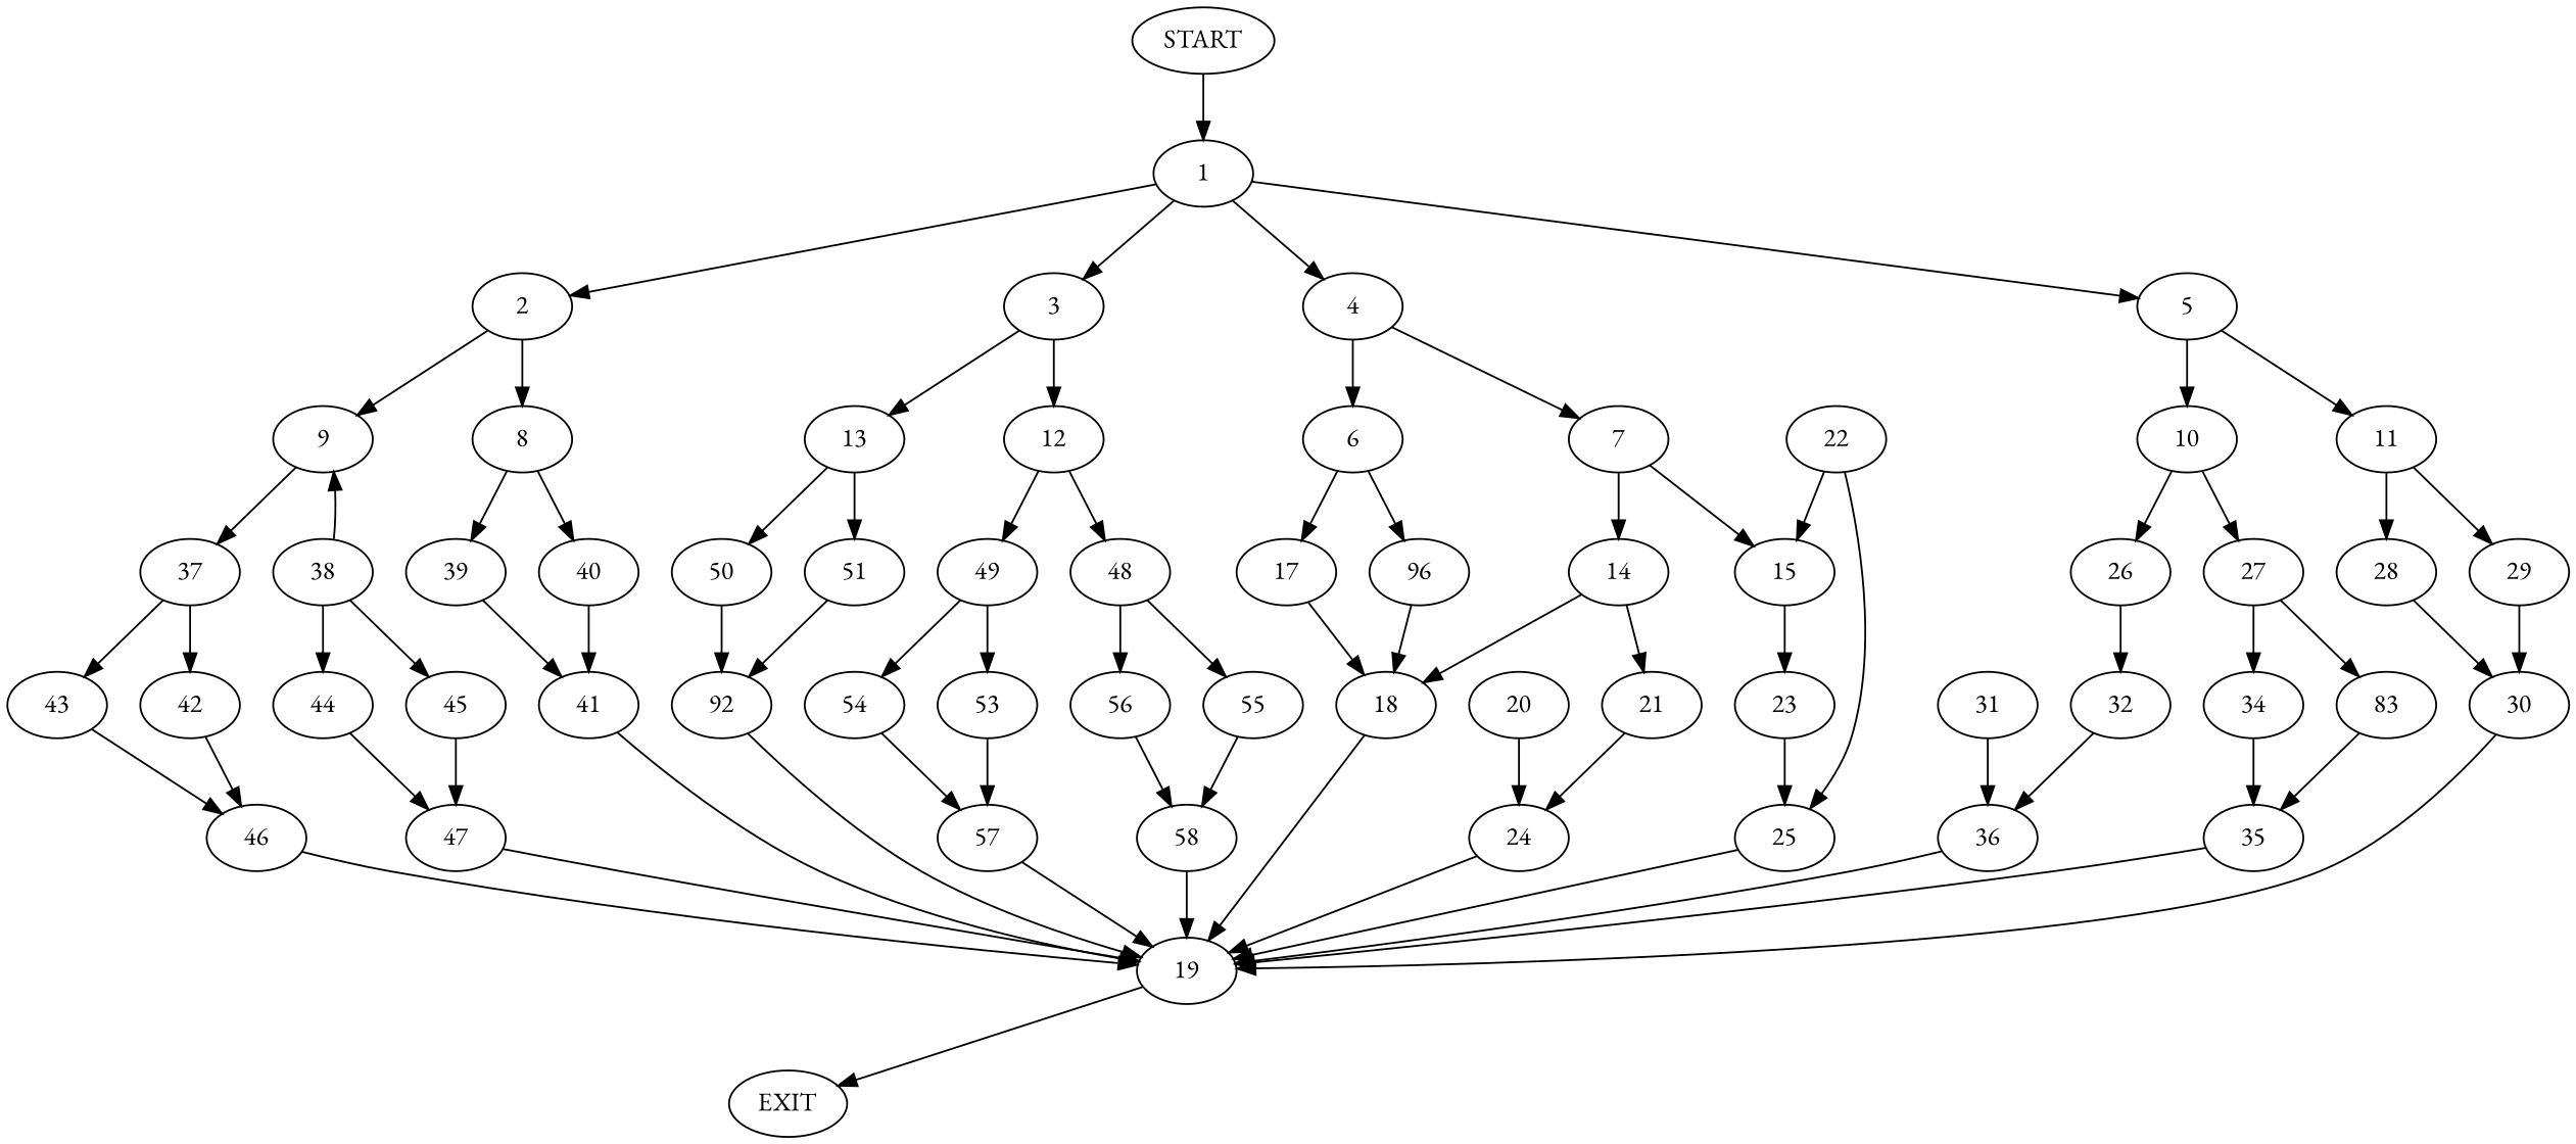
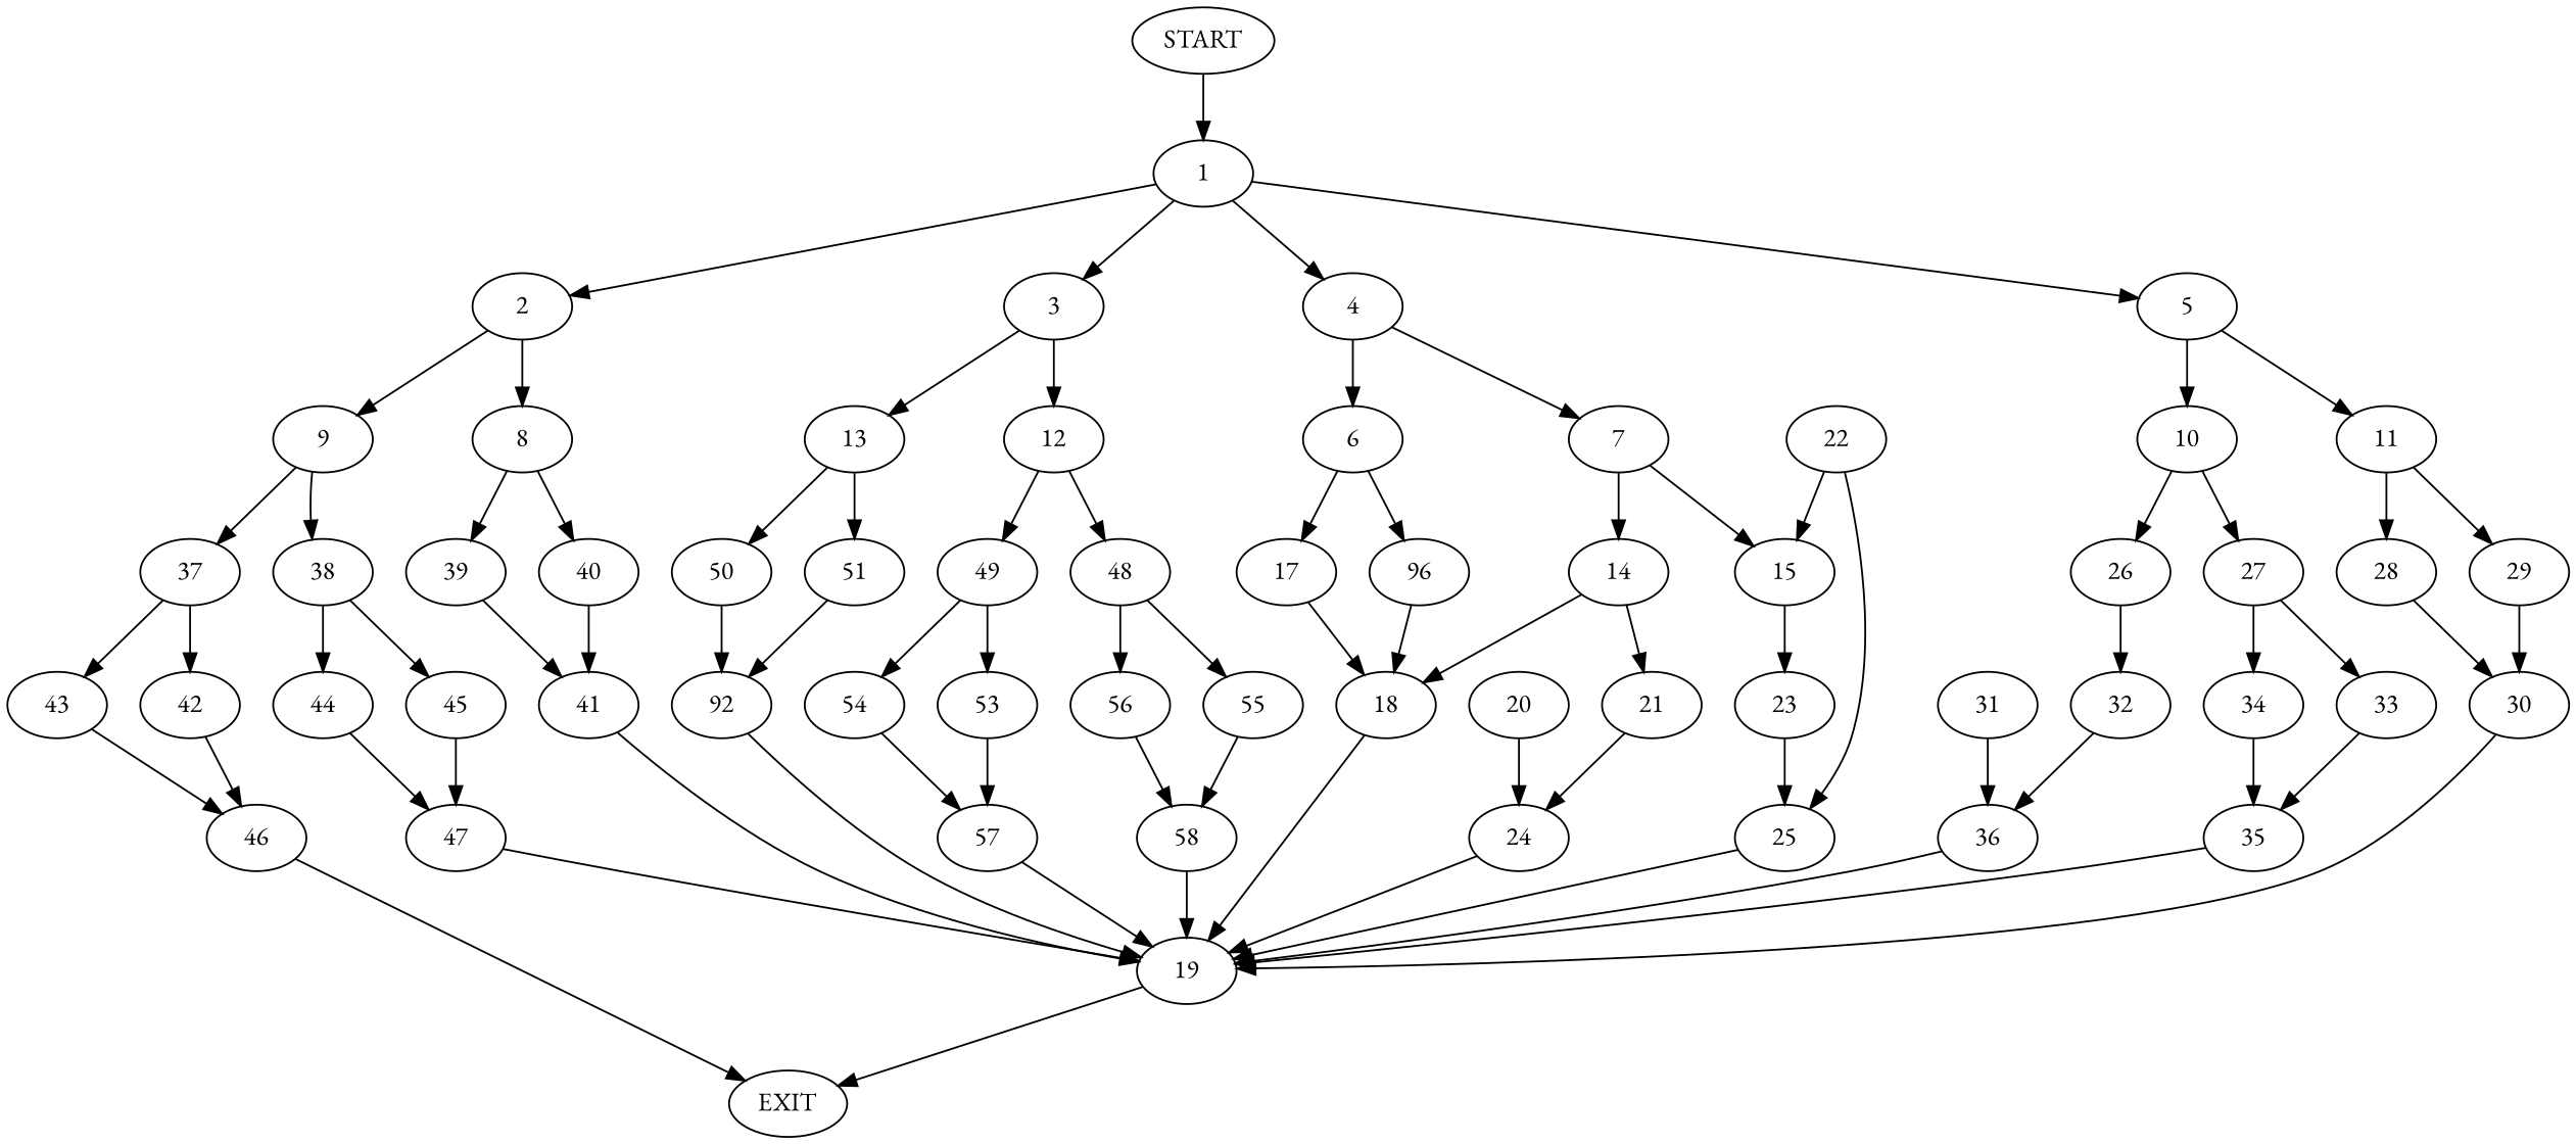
  digraph {
    fontname="EB Garamond"
    node [fontname="EB Garamond"]
    edge [fontname="EB Garamond"]
    n1 [label=START]
    1
    2
    3
    4
    5
    n7 [label=EXIT]
    8
    9
    12
    13
    6
    7
    10
    11
    39
    40
    37
    38
    48
    49
    50
    51
    n24 [label=96]
    17
    14
    15
    26
    27
    28
    29
    18
    21
    23
    41
    42
    43
    44
    45
    32
-   33 [label=83]
+   33
    34
    30
    55
    56
    53
    54
    n48 [label=92]
    20
    24
    22
    25
    19
    31
    36
    35
    46
    47
    58
    57
    n1 -> 1
    1 -> 2
    1 -> 3
    1 -> 4
    1 -> 5
    2 -> 8
    2 -> 9
    3 -> 12
    3 -> 13
    4 -> 6
    4 -> 7
    5 -> 10
    5 -> 11
    8 -> 39
    8 -> 40
    9 -> 37
-   38 -> 9
+   9 -> 38
    12 -> 48
    12 -> 49
    13 -> 50
    13 -> 51
    6 -> n24
    6 -> 17
    7 -> 14
    7 -> 15
    10 -> 26
    10 -> 27
    11 -> 28
    11 -> 29
    39 -> 41
    40 -> 41
    37 -> 42
    37 -> 43
    38 -> 44
    38 -> 45
    48 -> 55
    48 -> 56
    49 -> 53
    49 -> 54
    50 -> n48
    51 -> n48
    n24 -> 18
    17 -> 18
    14 -> 18
    14 -> 21
    15 -> 23
    26 -> 32
    27 -> 33
    27 -> 34
    28 -> 30
    29 -> 30
    18 -> 19
    21 -> 24
    23 -> 25
    41 -> 19
    42 -> 46
    43 -> 46
    44 -> 47
    45 -> 47
    32 -> 36
    33 -> 35
    34 -> 35
    30 -> 19
    55 -> 58
    56 -> 58
    53 -> 57
    54 -> 57
    n48 -> 19
    20 -> 24
    24 -> 19
    22 -> 15
    22 -> 25
    25 -> 19
    19 -> n7
    31 -> 36
    36 -> 19
    35 -> 19
-   46 -> 19
+   46 -> n7
    47 -> 19
    58 -> 19
    57 -> 19
  }
